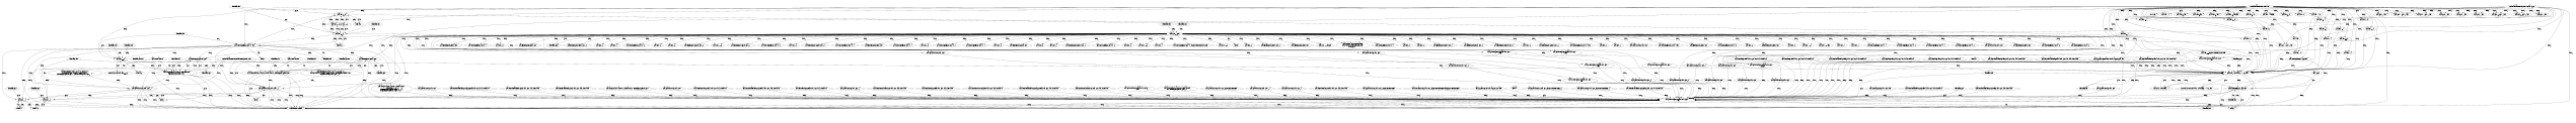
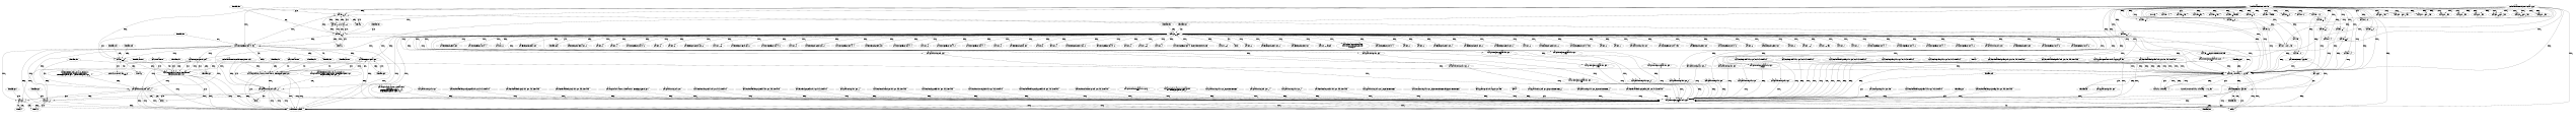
  digraph {
    n1 [label="(Call,ND_TCHECK2(tptr[0], len))"]
    n2 [label="(Call,len == 6)"]
    n3 [label="(Call,EXTRACT_16BITS(tptr))"]
    n4 [label="(Call,ipaddr_string(ndo, tptr + 2))"]
    n5 [label="(Call,tptr + 2)"]
    n6 [label="(Call,EXTRACT_32BITS(tptr))"]
    n7 [label="(Call,ipaddr_string(ndo, tptr + 4))"]
    n8 [label="(Call,tptr + 4)"]
    n9 [label="(MethodReturn,RET)"]
    n10 [label="(Block,)"]
    n11 [label="(Identifier,len)"]
    n12 [label="(Call,ndo->ndo_vflag > 1 && len)"]
    n13 [label="(ControlStructure,if (len == 6))"]
    n14 [label="(Literal,6)"]
    n15 [label="(Call,as_printf(ndo, astostr, sizeof(astostr), EXTRACT_16BITS(tptr)))"]
    n16 [label="(Identifier,tptr)"]
    n17 [label="(Call,print_unknown_data(ndo, pptr, \"\n\t    \", len))"]
    n18 [label="(Block,)"]
    n19 [label="(Literal,2)"]
    n20 [label="(Call,as_printf(ndo, astostr, sizeof(astostr),\n\t\t\tEXTRACT_32BITS(tptr)))"]
    n21 [label="(Identifier,tptr)"]
    n22 [label="(Block,)"]
    n23 [label="(Literal,4)"]
    n24 [label="(Call,tptr = pptr)"]
    n25 [label="(Call,EXTRACT_32BITS(tptr))"]
    n26 [label="(Call,ND_TCHECK2(tptr[0], 4))"]
    n27 [label="(Call,tptr+3)"]
    n28 [label="(Call,print_unknown_data(ndo, tptr, \"\n\t      \", 8))"]
    n29 [label="(Call,EXTRACT_32BITS(tptr))"]
    n30 [label="(Call,ipaddr_string(ndo, tptr+2))"]
    n31 [label="(Identifier,pptr)"]
    n32 [label="(Call,ipaddr_string(ndo, tptr+4))"]
    n33 [label="(Call,EXTRACT_24BITS(tptr+2))"]
    n34 [label="(Call,tptr+2)"]
    n35 [label="(Call,tptr+4)"]
    n36 [label="(Call,ND_TCHECK2(tptr[0], 8))"]
    n37 [label="(Call,tptr+2)"]
    n38 [label="(Call,tptr+6)"]
    n39 [label="(Call,EXTRACT_16BITS(tptr+6))"]
    n40 [label="(Call,tptr +=8)"]
    n41 [label="(Call,ipaddr_string(ndo, tptr))"]
    n42 [label="(Call,EXTRACT_16BITS(tptr+1))"]
    n43 [label="(Call,ND_TCHECK2(tptr[0], 5))"]
    n44 [label="(Call,tptr+2)"]
    n45 [label="(Call,EXTRACT_16BITS(tptr+2))"]
    n46 [label="(Call,ipaddr_string(ndo, tptr))"]
    n47 [label="(Call,ND_TCHECK2(tptr[0], 4))"]
    n48 [label="(Call,EXTRACT_32BITS(tptr))"]
    n49 [label="(Call,ND_TCHECK2(tptr[0], 4))"]
    n50 [label="(Call,ipaddr_string(ndo, tptr))"]
    n51 [label="(Call,tptr+6)"]
    n52 [label="(Call,ND_TCHECK2(tptr[0], 2))"]
    n53 [label="(Call,tptr < pptr + len)"]
    n54 [label="(Call,ND_TCHECK2(tptr[0], 4))"]
    n55 [label="(Call,tptr+2)"]
    n56 [label="(Call,EXTRACT_16BITS(tptr))"]
    n57 [label="(Call,tptr-3)"]
    n58 [label="(Call,tptr+4)"]
    n59 [label="(Call,EXTRACT_32BITS(tptr+2))"]
    n60 [label="(Call,ND_TCHECK2(tptr[0], 8))"]
    n61 [label="(Call,tptr+2)"]
    n62 [label="(Call,tptr += 3)"]
    n63 [label="(Call,tptr+4)"]
    n64 [label="(Call,ND_TCHECK2(tptr[0], BGP_MP_NLRI_MINSIZE))"]
    n65 [label="(Call,tptr +=5)"]
    n66 [label="(Call,print_unknown_data(ndo, tptr, \"\n\t    \", tlen))"]
    n67 [label="(Block,)"]
    n68 [label="(Call,tptr+6)"]
    n69 [label="(Call,EXTRACT_16BITS(tptr+2))"]
    n70 [label="(Call,print_unknown_data(ndo, tptr,\"\n\t      \", length))"]
    n71 [label="(Call,EXTRACT_32BITS(tptr))"]
    n72 [label="(Call,tptr += length)"]
    n73 [label="(Call,ipaddr_string(ndo, tptr))"]
    n74 [label="(Call,tok2str(bgp_origin_values,\n\t\t\t\t\t\t\"Unknown Origin Typecode\",\n\t\t\t\t\t\ttptr[0]))"]
    n75 [label="(Call,ND_TCHECK2(tptr[0], 4))"]
    n76 [label="(Call,tptr+2)"]
    n77 [label="(Call,ipaddr_string(ndo, tptr))"]
    n78 [label="(Call,tptr+2)"]
    n79 [label="(Call,EXTRACT_16BITS(tptr+4))"]
    n80 [label="(Call,EXTRACT_32BITS(tptr+2))"]
    n81 [label="(Call,EXTRACT_32BITS(tptr+4))"]
    n82 [label="(Call,tptr+6)"]
    n83 [label="(Call,ipaddr_string(ndo, tptr+2))"]
    n84 [label="(Call,EXTRACT_16BITS(tptr+6))"]
    n85 [label="(Call,print_unknown_data(ndo, tptr, \"\n\t    \", tlen))"]
    n86 [label="(Call,ND_TCHECK2(tptr[0], tlen))"]
    n87 [label="(Call,tptr+2)"]
    n88 [label="(Call,tptr+1)"]
    n89 [label="(Call,ipaddr_string(ndo, tptr))"]
    n90 [label="(Call,ND_TCHECK2(tptr[0], tlen))"]
    n91 [label="(Call,EXTRACT_16BITS(tptr))"]
    n92 [label="(Call,ND_TCHECK2(tptr[0], 3))"]
    n93 [label="(Call,tptr+6)"]
    n94 [label="(Call,ipaddr_string(ndo, tptr))"]
    n95 [label="(Call,EXTRACT_16BITS(tptr))"]
    n96 [label="(Call,tptr+2)"]
    n97 [label="(Call,tptr +=4)"]
    n98 [label="(Call,print_unknown_data(ndo, tptr, \"\n\t      \", tlen))"]
    n99 [label="(Call,tptr += tlen)"]
    n100 [label="(Call,tptr+7)"]
    n101 [label="(Call,tptr+1)"]
    n102 [label="(Call,ipaddr_string(ndo, tptr+2))"]
    n103 [label="(Call,ND_TCHECK2(tptr[0], 4))"]
    n104 [label="(Call,print_unknown_data(ndo, tptr, \"\n\t    \", tlen))"]
    n105 [label="(Call,ND_TCHECK2(tptr[0], 8))"]
    n106 [label="(Call,ND_TCHECK2(tptr[0], 4))"]
    n107 [label="(Call,ND_TCHECK2(tptr[0], 8))"]
    n108 [label="(Call,ipaddr_string(ndo, tptr))"]
    n109 [label="(Call,EXTRACT_32BITS(tptr))"]
    n110 [label="(Call,ND_TCHECK2(tptr[0], 3))"]
    n111 [label="(Call,ND_TCHECK2(tptr[0], 8))"]
    n112 [label="(MethodParameterIn,const u_char *pptr)"]
    n113 [label="(Call,pptr + len)"]
    n114 [label="(Call,tptr < pptr + len)"]
    n115 [label="(Call,tptr < pptr + len)"]
    n116 [label="(Call,pptr + len)"]
    n117 [label="(Call,pptr + len)"]
    n118 [label="(Call,pptr + len)"]
    n119 [label="(Call,bgp_attr_get_as_size(ndo, atype, pptr, len))"]
    n120 [label="(Call,tptr = pptr + len)"]
    n121 [label="(Call,tptr = pptr + len)"]
    n122 [label="(Call,pptr + len)"]
    n123 [label="(Call,print_unknown_data(ndo, pptr, \"\n\t    \", len))"]
    n124 [label="(Block,)"]
    n125 [label="(Identifier,len)"]
    n126 [label="(Call,len != 8)"]
    n127 [label="(Literal,8)"]
    n128 [label="(Call,len != 6 && len != 8)"]
    n129 [label="(Call,ND_TCHECK2(*pptr,len))"]
    n130 [label="(Call,ndo->ndo_vflag > 1)"]
    n131 [label="(ControlStructure,if (ndo->ndo_vflag > 1 && len))"]
    n132 [label="(Identifier,len)"]
    n133 [label="(Call,len != 6)"]
    n134 [label="(Literal,6)"]
    n135 [label="(MethodParameterIn,u_int len)"]
    1000125
    n137 [label="(Call,len < 4)"]
    n138 [label="(Call,tlen = len)"]
    n139 [label="(Call,len != 8)"]
    n140 [label="(Call,len % 8)"]
    n141 [label="(Call,tlen=len)"]
    n142 [label="(Call,tlen = len)"]
    n143 [label="(Call,!len)"]
    n144 [label="(Call,len > 0)"]
    n145 [label="(Call,len != 4)"]
    n146 [label="(Call,len -=4)"]
    n147 [label="(Call,len -= alenlen)"]
    n148 [label="(Call,len % 4)"]
    n149 [label="(Call,len == BGP_MP_NLRI_MINSIZE)"]
    n150 [label="(Call,len -= 12)"]
    n151 [label="(Call,len != 4)"]
    n152 [label="(Call,len < alenlen)"]
    n153 [label="(Call,len != 4)"]
    n154 [label="(Call,len -= 2)"]
    n155 [label="(Call,len < 2)"]
    n156 [label="(Call,len > 12)"]
    n157 [label="(Call,len == 0)"]
    n158 [label="(Call,len % 4)"]
    n159 [label="(Call,len % 12)"]
    n160 [label="(Call,len != 0)"]
    n161 [label="(Call,len != 1)"]
-   n162 [label="(Call,len % 2)"]
    n163 [label="(Call,ND_TCHECK2(*pptr,len))"]
    n164 [label="(Identifier,len)"]
    n165 [label="(Call,decode_prefix4(ndo, tptr, len, buf, sizeof(buf)))"]
    n166 [label="(Call,decode_labeled_prefix6(ndo, tptr, len, buf, sizeof(buf)))"]
    n167 [label="(Call,decode_prefix6(ndo, tptr, len, buf, sizeof(buf)))"]
    n168 [label="(MethodParameterIn,netdissect_options *ndo)"]
    n169 [label="(Call,isonsap_string(ndo, tptr, tlen))"]
    n170 [label="(Identifier,tlen)"]
    n171 [label="(Call,decode_prefix6(ndo, tptr, len, buf, sizeof(buf)))"]
    n172 [label="(Call,decode_labeled_vpn_prefix4(ndo, tptr, buf, sizeof(buf)))"]
    n173 [label="(Identifier,pptr)"]
    n174 [label="(Call,sizeof(astostr))"]
    n175 [label="(Call,ND_PRINT((ndo, \" AS #%s, origin %s\",\n\t\t\tas_printf(ndo, astostr, sizeof(astostr),\n\t\t\tEXTRACT_32BITS(tptr)), ipaddr_string(ndo, tptr + 4))))"]
    n176 [label="(Call,decode_labeled_vpn_prefix6(ndo, tptr, buf, sizeof(buf)))"]
    n177 [label="(Literal,1)"]
    n178 [label="(Call,ip6addr_string(ndo, tptr))"]
    n179 [label="(Identifier,ndo)"]
    n180 [label="(Call,as_printf(ndo, astostr, sizeof(astostr),\n\t\t\t\tas_size == 2 ?\n\t\t\t\tEXTRACT_16BITS(&tptr[2 + i]) :\n\t\t\t\tEXTRACT_32BITS(&tptr[2 + i])))"]
    n181 [label="(Identifier,pptr)"]
    n182 [label="(Call,ipaddr_string(ndo, tptr))"]
    n183 [label="(Identifier,len)"]
    n184 [label="(Identifier,ndo)"]
    n185 [label="(Call,sizeof(astostr))"]
    n186 [label="(Call,decode_labeled_vpn_clnp_prefix(ndo, tptr, buf, sizeof(buf)))"]
    n187 [label="(Call,decode_labeled_vpn_l2(ndo, tptr, buf, sizeof(buf)))"]
    n188 [label="(Call,*pptr)"]
    n189 [label="(Call,decode_labeled_vpn_l2(ndo, tptr, buf, sizeof(buf)))"]
    n190 [label="(Identifier,tptr)"]
    n191 [label="(Call,decode_labeled_prefix6(ndo, tptr, len, buf, sizeof(buf)))"]
    n192 [label="(Call,as_printf(ndo, astostr, sizeof(astostr), EXTRACT_32BITS(tptr)))"]
    n193 [label="(Call,ipaddr_string(ndo, tptr))"]
    n194 [label="(Call,decode_mdt_vpn_nlri(ndo, tptr, buf, sizeof(buf)))"]
    n195 [label="(Identifier,ndo)"]
    n196 [label="(Call,decode_labeled_vpn_prefix4(ndo, tptr, buf, sizeof(buf)))"]
    n197 [label="(Call,decode_clnp_prefix(ndo, tptr, buf, sizeof(buf)))"]
    n198 [label="(Call,ipaddr_string(ndo, tptr+4))"]
    n199 [label="(Call,decode_multicast_vpn(ndo, tptr, buf, sizeof(buf)))"]
    n200 [label="(Identifier,len)"]
    n201 [label="(Call,decode_clnp_prefix(ndo, tptr, buf, sizeof(buf)))"]
    n202 [label="(Identifier,tptr)"]
    n203 [label="(Call,decode_rt_routing_info(ndo, tptr, buf, sizeof(buf)))"]
    n204 [label="(Call,decode_labeled_vpn_clnp_prefix(ndo, tptr, buf, sizeof(buf)))"]
    n205 [label="(Call,decode_multicast_vpn(ndo, tptr, buf, sizeof(buf)))"]
    n206 [label="(Identifier,ndo)"]
    n207 [label="(Call,print_unknown_data(ndo, tptr-3, \"\n\t    \", tlen))"]
    n208 [label="(Identifier,astostr)"]
    n209 [label="(Call,as_printf(ndo, astostr, sizeof(astostr),\n\t\t\t    EXTRACT_32BITS(tptr+2)))"]
    n210 [label="(Call,decode_labeled_prefix4(ndo, tptr, len, buf, sizeof(buf)))"]
    n211 [label="(Call,ipaddr_string(ndo, tptr+BGP_VPN_RD_LEN))"]
    n212 [label="(Call,ipaddr_string(ndo, tptr + 4))"]
    n213 [label="(Call,ipaddr_string(ndo, tptr+4))"]
    n214 [label="(Call,ND_PRINT((ndo, \" AS #%s, origin %s\",\n\t\t\tas_printf(ndo, astostr, sizeof(astostr), EXTRACT_16BITS(tptr)),\n\t\t\tipaddr_string(ndo, tptr + 2))))"]
    n215 [label="(Call,decode_mdt_vpn_nlri(ndo, tptr, buf, sizeof(buf)))"]
    n216 [label="(Call,ip6addr_string(ndo, tptr+BGP_VPN_RD_LEN))"]
    n217 [label="(Call,isonsap_string(ndo, tptr+BGP_VPN_RD_LEN,tlen-BGP_VPN_RD_LEN))"]
    n218 [label="(Identifier,ndo)"]
    n219 [label="(Call,bgp_attr_print(ndo, atype, tptr, alen))"]
    n220 [label="(Identifier,ndo)"]
    n221 [label="(Identifier,tptr)"]
    n222 [label="(Literal,\"\n\t    \")"]
    n223 [label="(Call,ip6addr_string(ndo, tptr+BGP_VPN_RD_LEN+3))"]
    n224 [label="(Call,ipaddr_string(ndo, tptr+BGP_VPN_RD_LEN+4))"]
    n225 [label="(Call,decode_labeled_vpn_prefix6(ndo, tptr, buf, sizeof(buf)))"]
    n226 [label="(Call,decode_labeled_prefix4(ndo, tptr, len, buf, sizeof(buf)))"]
    n227 [label="(Identifier,ndo)"]
    n228 [label="(Identifier,astostr)"]
    n229 [label="(Identifier,len)"]
    n230 [label="(Call,decode_prefix4(ndo, tptr, len, buf, sizeof(buf)))"]
    n1 -> n2 [label="DDG: "]
    n1 -> n3 [label="DDG: "]
    n1 -> n4 [label="DDG: "]
    n1 -> n5 [label="DDG: "]
    n1 -> n6 [label="DDG: "]
    n1 -> n7 [label="DDG: "]
    n1 -> n8 [label="DDG: "]
    n1 -> n9 [label="DDG: "]
    n1 -> n9 [label="DDG: "]
    n1 -> n10 [label="AST: "]
    n1 -> n11 [label="CFG: "]
    n2 -> n9 [label="DDG: "]
    n2 -> n12 [label="DDG: "]
    n2 -> n13 [label="AST: "]
    n2 -> n14 [label="CFG: "]
    n3 -> n4 [label="DDG: "]
    n3 -> n5 [label="DDG: "]
    n3 -> n15 [label="AST: "]
    n3 -> n15 [label="DDG: "]
    n3 -> n16 [label="CFG: "]
    n4 -> n5 [label="CFG: "]
    n4 -> n9 [label="DDG: "]
    n4 -> n9 [label="DDG: "]
    n4 -> n9 [label="DDG: "]
    n4 -> n17 [label="DDG: "]
    n4 -> n18 [label="AST: "]
    n5 -> n4 [label="AST: "]
    n5 -> n9 [label="DDG: "]
    n5 -> n19 [label="CFG: "]
    n6 -> n7 [label="DDG: "]
    n6 -> n8 [label="DDG: "]
    n6 -> n20 [label="AST: "]
    n6 -> n20 [label="DDG: "]
    n6 -> n21 [label="CFG: "]
    n7 -> n8 [label="CFG: "]
    n7 -> n9 [label="DDG: "]
    n7 -> n9 [label="DDG: "]
    n7 -> n9 [label="DDG: "]
    n7 -> n17 [label="DDG: "]
    n7 -> n22 [label="AST: "]
    n8 -> n7 [label="AST: "]
    n8 -> n9 [label="DDG: "]
    n8 -> n23 [label="CFG: "]
    n11 -> n1 [label="AST: "]
    n12 -> n9 [label="DDG: "]
    n12 -> n9 [label="DDG: "]
    n12 -> n9 [label="DDG: "]
    n12 -> n129 [label="DDG: "]
    n12 -> n130 [label="CFG: "]
    n12 -> n131 [label="AST: "]
    n12 -> n132 [label="CFG: "]
    n14 -> n2 [label="AST: "]
    n15 -> n3 [label="CFG: "]
    n15 -> n4 [label="DDG: "]
    n15 -> n9 [label="DDG: "]
    n15 -> n9 [label="DDG: "]
    n15 -> n9 [label="DDG: "]
    n15 -> n18 [label="AST: "]
    n16 -> n3 [label="AST: "]
    n17 -> n9 [label="DDG: "]
    n17 -> n9 [label="DDG: "]
    n17 -> n9 [label="DDG: "]
    n17 -> n9 [label="DDG: "]
    n17 -> n124 [label="AST: "]
    n17 -> n125 [label="CFG: "]
    n19 -> n5 [label="AST: "]
    n20 -> n6 [label="CFG: "]
    n20 -> n7 [label="DDG: "]
    n20 -> n9 [label="DDG: "]
    n20 -> n9 [label="DDG: "]
    n20 -> n9 [label="DDG: "]
    n20 -> n22 [label="AST: "]
    n21 -> n6 [label="AST: "]
    n23 -> n8 [label="AST: "]
    n24 -> n1 [label="DDG: "]
    n24 -> n3 [label="DDG: "]
    n24 -> n6 [label="DDG: "]
    n24 -> n9 [label="DDG: "]
    n24 -> n9 [label="DDG: "]
    n24 -> n25 [label="DDG: "]
    n24 -> n26 [label="DDG: "]
    n24 -> n27 [label="DDG: "]
    n24 -> n28 [label="DDG: "]
    n24 -> n29 [label="DDG: "]
    n24 -> n30 [label="DDG: "]
    n24 -> n31 [label="CFG: "]
    n24 -> n32 [label="DDG: "]
    n24 -> n33 [label="DDG: "]
    n24 -> n34 [label="DDG: "]
    n24 -> n35 [label="DDG: "]
    n24 -> n36 [label="DDG: "]
    n24 -> n37 [label="DDG: "]
    n24 -> n38 [label="DDG: "]
    n24 -> n39 [label="DDG: "]
    n24 -> n40 [label="DDG: "]
    n24 -> n41 [label="DDG: "]
    n24 -> n42 [label="DDG: "]
    n24 -> n43 [label="DDG: "]
    n24 -> n44 [label="DDG: "]
    n24 -> n45 [label="DDG: "]
    n24 -> n46 [label="DDG: "]
    n24 -> n47 [label="DDG: "]
    n24 -> n48 [label="DDG: "]
    n24 -> n49 [label="DDG: "]
    n24 -> n50 [label="DDG: "]
    n24 -> n51 [label="DDG: "]
    n24 -> n52 [label="DDG: "]
    n24 -> n53 [label="DDG: "]
    n24 -> n54 [label="DDG: "]
    n24 -> n55 [label="DDG: "]
    n24 -> n56 [label="DDG: "]
    n24 -> n57 [label="DDG: "]
    n24 -> n58 [label="DDG: "]
    n24 -> n59 [label="DDG: "]
    n24 -> n60 [label="DDG: "]
    n24 -> n61 [label="DDG: "]
    n24 -> n62 [label="DDG: "]
    n24 -> n63 [label="DDG: "]
    n24 -> n64 [label="DDG: "]
    n24 -> n65 [label="DDG: "]
    n24 -> n66 [label="DDG: "]
    n24 -> n67 [label="AST: "]
    n24 -> n68 [label="DDG: "]
    n24 -> n69 [label="DDG: "]
    n24 -> n70 [label="DDG: "]
    n24 -> n71 [label="DDG: "]
    n24 -> n72 [label="DDG: "]
    n24 -> n73 [label="DDG: "]
    n24 -> n74 [label="DDG: "]
    n24 -> n75 [label="DDG: "]
    n24 -> n76 [label="DDG: "]
    n24 -> n77 [label="DDG: "]
    n24 -> n78 [label="DDG: "]
    n24 -> n79 [label="DDG: "]
    n24 -> n80 [label="DDG: "]
    n24 -> n81 [label="DDG: "]
    n24 -> n82 [label="DDG: "]
    n24 -> n83 [label="DDG: "]
    n24 -> n84 [label="DDG: "]
    n24 -> n85 [label="DDG: "]
    n24 -> n86 [label="DDG: "]
    n24 -> n87 [label="DDG: "]
    n24 -> n88 [label="DDG: "]
    n24 -> n89 [label="DDG: "]
    n24 -> n90 [label="DDG: "]
    n24 -> n91 [label="DDG: "]
    n24 -> n92 [label="DDG: "]
    n24 -> n93 [label="DDG: "]
    n24 -> n94 [label="DDG: "]
    n24 -> n95 [label="DDG: "]
    n24 -> n96 [label="DDG: "]
    n24 -> n97 [label="DDG: "]
    n24 -> n98 [label="DDG: "]
    n24 -> n99 [label="DDG: "]
    n24 -> n100 [label="DDG: "]
    n24 -> n101 [label="DDG: "]
    n24 -> n102 [label="DDG: "]
    n24 -> n103 [label="DDG: "]
    n24 -> n104 [label="DDG: "]
    n24 -> n105 [label="DDG: "]
    n24 -> n106 [label="DDG: "]
    n24 -> n107 [label="DDG: "]
    n24 -> n108 [label="DDG: "]
    n24 -> n109 [label="DDG: "]
    n24 -> n110 [label="DDG: "]
    n24 -> n111 [label="DDG: "]
    n28 -> n17 [label="DDG: "]
    n30 -> n17 [label="DDG: "]
    n31 -> n24 [label="AST: "]
    n32 -> n17 [label="DDG: "]
    n41 -> n17 [label="DDG: "]
    n46 -> n17 [label="DDG: "]
    n50 -> n17 [label="DDG: "]
    n66 -> n17 [label="DDG: "]
    n70 -> n17 [label="DDG: "]
    n73 -> n17 [label="DDG: "]
    n77 -> n17 [label="DDG: "]
    n83 -> n17 [label="DDG: "]
    n85 -> n17 [label="DDG: "]
    n94 -> n17 [label="DDG: "]
    n98 -> n17 [label="DDG: "]
    n102 -> n17 [label="DDG: "]
    n104 -> n17 [label="DDG: "]
    n112 -> n9 [label="DDG: "]
    n112 -> n17 [label="DDG: "]
    n112 -> n24 [label="DDG: "]
    n112 -> n53 [label="DDG: "]
    n112 -> n113 [label="DDG: "]
    n112 -> n114 [label="DDG: "]
    n112 -> n115 [label="DDG: "]
    n112 -> n116 [label="DDG: "]
    n112 -> n117 [label="DDG: "]
    n112 -> n118 [label="DDG: "]
    n112 -> n119 [label="DDG: "]
    n112 -> n120 [label="DDG: "]
    n112 -> n121 [label="DDG: "]
    n112 -> n122 [label="DDG: "]
    n112 -> n123 [label="DDG: "]
    n119 -> n12 [label="DDG: "]
    n119 -> n17 [label="DDG: "]
    n119 -> n17 [label="DDG: "]
    n123 -> n12 [label="DDG: "]
    n123 -> n17 [label="DDG: "]
    n123 -> n17 [label="DDG: "]
    n125 -> n17 [label="AST: "]
    n126 -> n1 [label="DDG: "]
    n126 -> n12 [label="DDG: "]
    n126 -> n127 [label="CFG: "]
    n126 -> n128 [label="AST: "]
    n126 -> n128 [label="DDG: "]
    n126 -> n128 [label="DDG: "]
    n127 -> n126 [label="AST: "]
    n128 -> n126 [label="CFG: "]
    n128 -> n133 [label="CFG: "]
    n129 -> n9 [label="DDG: "]
    n129 -> n9 [label="DDG: "]
    n129 -> n17 [label="DDG: "]
    n129 -> n124 [label="AST: "]
    n129 -> n164 [label="CFG: "]
    n130 -> n12 [label="AST: "]
    n130 -> n12 [label="DDG: "]
    n130 -> n12 [label="DDG: "]
    n132 -> n12 [label="AST: "]
    n133 -> n1 [label="DDG: "]
    n133 -> n12 [label="DDG: "]
    n133 -> n126 [label="DDG: "]
    n133 -> n128 [label="AST: "]
    n133 -> n128 [label="DDG: "]
    n133 -> n128 [label="DDG: "]
    n133 -> n134 [label="CFG: "]
    n134 -> n133 [label="AST: "]
    n135 -> n1 [label="DDG: "]
    n135 -> n2 [label="DDG: "]
    n135 -> n9 [label="DDG: "]
    n135 -> n12 [label="DDG: "]
    n135 -> n17 [label="DDG: "]
    n135 -> n53 [label="DDG: "]
    n135 -> n113 [label="DDG: "]
    n135 -> n114 [label="DDG: "]
    n135 -> n115 [label="DDG: "]
    n135 -> n116 [label="DDG: "]
    n135 -> n117 [label="DDG: "]
    n135 -> n118 [label="DDG: "]
    n135 -> n119 [label="DDG: "]
    n135 -> n120 [label="DDG: "]
    n135 -> n121 [label="DDG: "]
    n135 -> n122 [label="DDG: "]
    n135 -> n123 [label="DDG: "]
    n135 -> n126 [label="DDG: "]
    n135 -> n129 [label="DDG: "]
    n135 -> n133 [label="DDG: "]
    n135 -> 1000125 [label="AST: "]
    n135 -> n137 [label="DDG: "]
    n135 -> n138 [label="DDG: "]
    n135 -> n139 [label="DDG: "]
    n135 -> n140 [label="DDG: "]
    n135 -> n141 [label="DDG: "]
    n135 -> n142 [label="DDG: "]
    n135 -> n143 [label="DDG: "]
    n135 -> n144 [label="DDG: "]
    n135 -> n145 [label="DDG: "]
    n135 -> n146 [label="DDG: "]
    n135 -> n147 [label="DDG: "]
    n135 -> n148 [label="DDG: "]
    n135 -> n149 [label="DDG: "]
    n135 -> n150 [label="DDG: "]
    n135 -> n151 [label="DDG: "]
    n135 -> n152 [label="DDG: "]
    n135 -> n153 [label="DDG: "]
    n135 -> n154 [label="DDG: "]
    n135 -> n155 [label="DDG: "]
    n135 -> n156 [label="DDG: "]
    n135 -> n157 [label="DDG: "]
    n135 -> n158 [label="DDG: "]
    n135 -> n159 [label="AST: "]
    n135 -> n160 [label="DDG: "]
    n135 -> n161 [label="DDG: "]
-   n135 -> n162 [label="DDG: "]
    n135 -> n163 [label="DDG: "]
    n139 -> n12 [label="DDG: "]
    n140 -> n12 [label="DDG: "]
    n143 -> n12 [label="DDG: "]
    n144 -> n12 [label="DDG: "]
    n145 -> n12 [label="DDG: "]
    n146 -> n12 [label="DDG: "]
    n148 -> n12 [label="DDG: "]
    n149 -> n12 [label="DDG: "]
    n151 -> n12 [label="DDG: "]
    n153 -> n12 [label="DDG: "]
    n157 -> n12 [label="DDG: "]
    n158 -> n12 [label="DDG: "]
    n159 -> n12 [label="DDG: "]
    n160 -> n12 [label="DDG: "]
    n161 -> n12 [label="DDG: "]
-   n162 -> n12 [label="DDG: "]
    n163 -> n12 [label="DDG: "]
    n163 -> n129 [label="DDG: "]
    n164 -> n129 [label="AST: "]
    n165 -> n12 [label="DDG: "]
    n165 -> n17 [label="DDG: "]
    n166 -> n12 [label="DDG: "]
    n166 -> n17 [label="DDG: "]
    n167 -> n12 [label="DDG: "]
    n167 -> n17 [label="DDG: "]
    n168 -> n4 [label="DDG: "]
    n168 -> n7 [label="DDG: "]
    n168 -> n15 [label="DDG: "]
    n168 -> n17 [label="DDG: "]
    n168 -> n20 [label="DDG: "]
    n169 -> n17 [label="DDG: "]
    n170 -> n24 [label="CFG: "]
    n171 -> n12 [label="DDG: "]
    n171 -> n17 [label="DDG: "]
    n172 -> n17 [label="DDG: "]
    n173 -> n17 [label="AST: "]
    n174 -> n15 [label="AST: "]
    n175 -> n7 [label="CFG: "]
    n176 -> n17 [label="DDG: "]
    n177 -> n12 [label="CFG: "]
    n177 -> n17 [label="CFG: "]
    n178 -> n17 [label="DDG: "]
    n179 -> n17 [label="AST: "]
    n179 -> n129 [label="CFG: "]
    n180 -> n17 [label="DDG: "]
    n181 -> n12 [label="CFG: "]
    n182 -> n17 [label="DDG: "]
    n183 -> n1 [label="CFG: "]
    n183 -> n2 [label="AST: "]
    n184 -> n2 [label="CFG: "]
    n185 -> n20 [label="AST: "]
    n186 -> n17 [label="DDG: "]
    n187 -> n17 [label="DDG: "]
    n188 -> n129 [label="AST: "]
    n189 -> n17 [label="DDG: "]
    n190 -> n24 [label="AST: "]
    n191 -> n12 [label="DDG: "]
    n191 -> n17 [label="DDG: "]
    n192 -> n17 [label="DDG: "]
    n193 -> n17 [label="DDG: "]
    n194 -> n17 [label="DDG: "]
    n195 -> n15 [label="AST: "]
    n196 -> n17 [label="DDG: "]
    n197 -> n17 [label="DDG: "]
    n198 -> n17 [label="DDG: "]
    n199 -> n17 [label="DDG: "]
    n200 -> n126 [label="AST: "]
    n200 -> n133 [label="CFG: "]
    n201 -> n17 [label="DDG: "]
    n202 -> n8 [label="AST: "]
    n203 -> n17 [label="DDG: "]
    n204 -> n17 [label="DDG: "]
    n205 -> n17 [label="DDG: "]
    n206 -> n7 [label="AST: "]
    n206 -> n20 [label="CFG: "]
    n207 -> n17 [label="DDG: "]
    n208 -> n15 [label="AST: "]
    n209 -> n17 [label="DDG: "]
    n210 -> n12 [label="DDG: "]
    n210 -> n17 [label="DDG: "]
    n211 -> n17 [label="DDG: "]
    n212 -> n17 [label="DDG: "]
    n213 -> n17 [label="DDG: "]
    n214 -> n4 [label="CFG: "]
    n215 -> n17 [label="DDG: "]
    n216 -> n17 [label="DDG: "]
    n217 -> n17 [label="DDG: "]
    n218 -> n20 [label="AST: "]
    n219 -> n17 [label="DDG: "]
    n220 -> n2 [label="CFG: "]
    n221 -> n5 [label="AST: "]
    n222 -> n17 [label="AST: "]
    n223 -> n17 [label="DDG: "]
    n224 -> n17 [label="DDG: "]
    n225 -> n17 [label="DDG: "]
    n226 -> n12 [label="DDG: "]
    n226 -> n17 [label="DDG: "]
    n227 -> n4 [label="AST: "]
    n227 -> n15 [label="CFG: "]
    n228 -> n20 [label="AST: "]
    n229 -> n133 [label="AST: "]
    n230 -> n12 [label="DDG: "]
    n230 -> n17 [label="DDG: "]
  }
